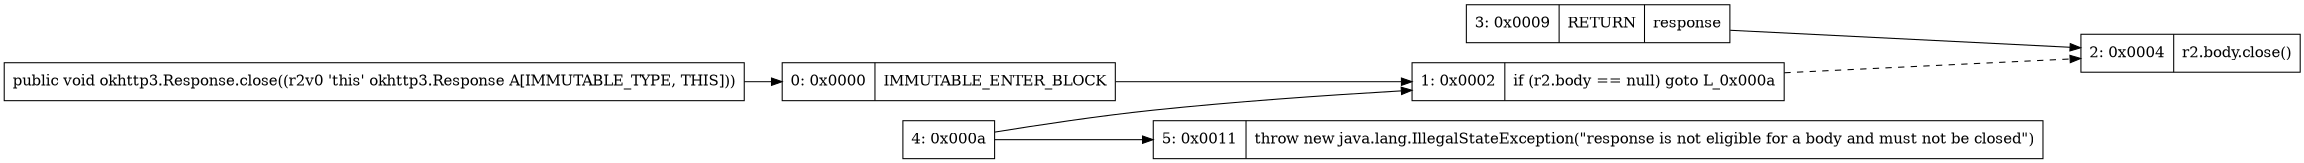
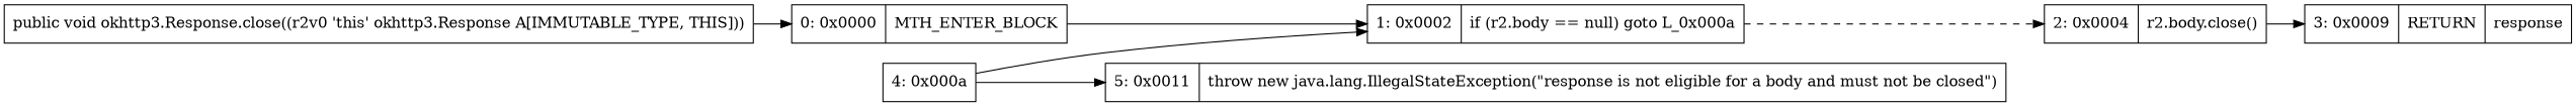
  digraph {
    rankdir=LR
    node [shape=record]
-   n1 [label="{0\:\ 0x0000|IMMUTABLE_ENTER_BLOCK\l}"]
+   n1 [label="{0\:\ 0x0000|MTH_ENTER_BLOCK\l}"]
    n2 [label="{1\:\ 0x0002|if (r2.body == null) goto L_0x000a\l}"]
    n3 [label="{2\:\ 0x0004|r2.body.close()\l}"]
    n4 [label="{3\:\ 0x0009|RETURN\l|response\l}"]
    n5 [label="{4\:\ 0x000a}"]
    n6 [label="{5\:\ 0x0011|throw new java.lang.IllegalStateException(\"response is not eligible for a body and must not be closed\")\l}"]
    n7 [label="{public void okhttp3.Response.close((r2v0 'this' okhttp3.Response A[IMMUTABLE_TYPE, THIS])) }"]
    n1 -> n2
    n2 -> n3 [style=dashed]
-   n4 -> n3
+   n3 -> n4
    n5 -> n2
    n5 -> n6
    n7 -> n1
  }
